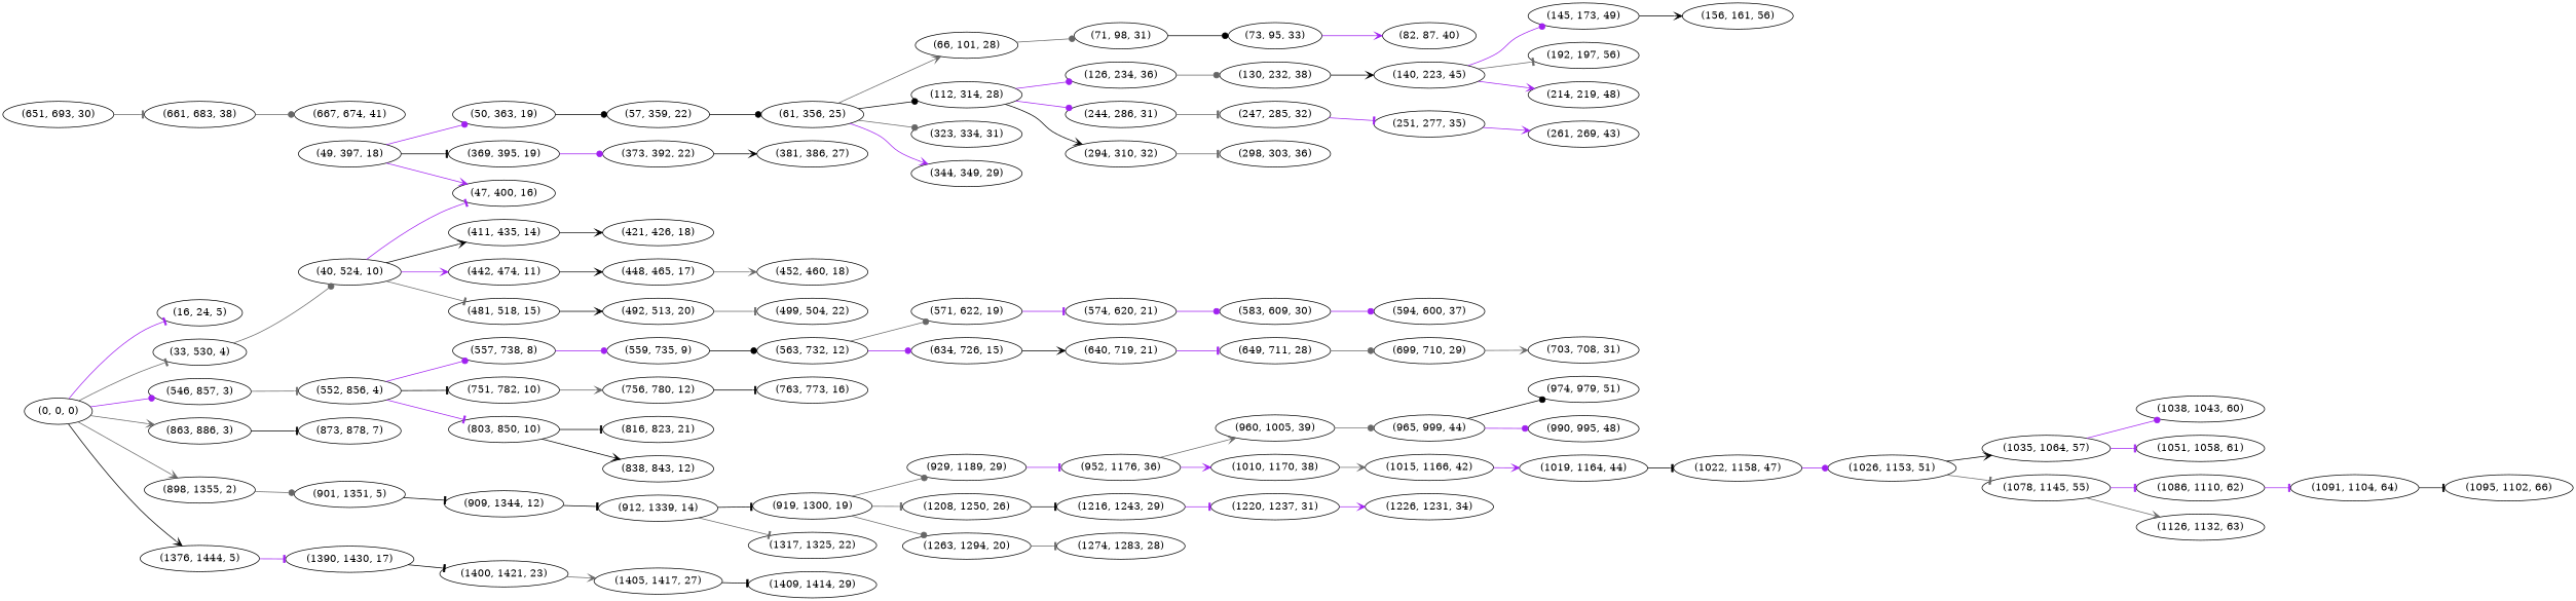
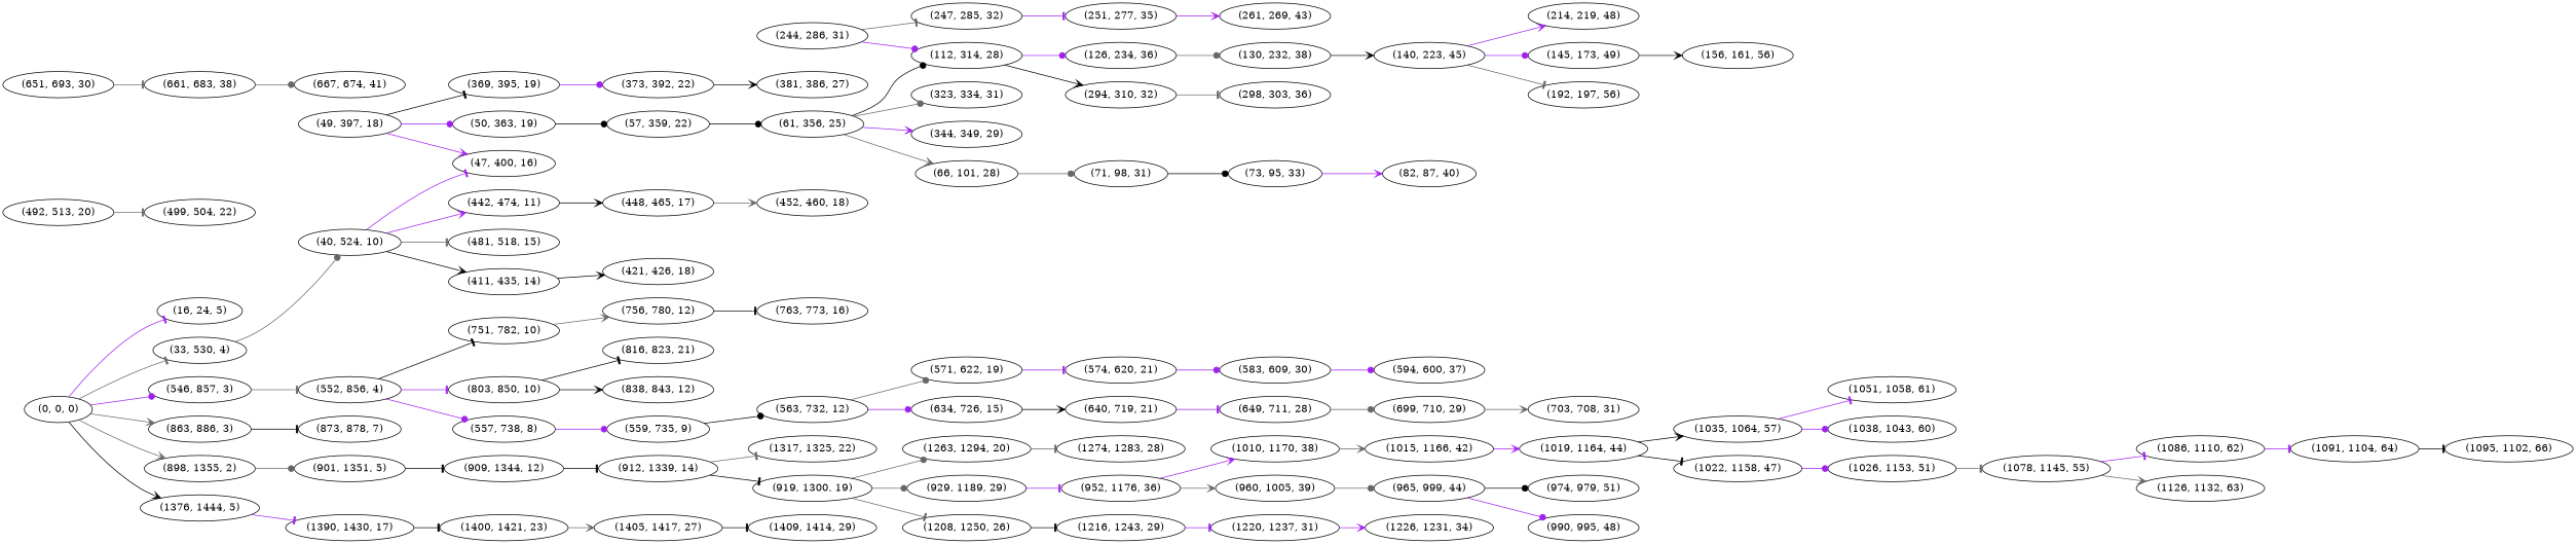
  digraph {
    rankdir=LR
    edge [arrowhead=tee color=purple]
    "(0, 0, 0)"
    "(16, 24, 5)"
    "(33, 530, 4)"
    "(546, 857, 3)"
    "(863, 886, 3)"
    "(898, 1355, 2)"
    "(1376, 1444, 5)"
    "(40, 524, 10)"
    "(552, 856, 4)"
    "(873, 878, 7)"
    "(901, 1351, 5)"
    "(1390, 1430, 17)"
    "(47, 400, 16)"
    "(411, 435, 14)"
    "(442, 474, 11)"
    "(481, 518, 15)"
    "(421, 426, 18)"
    "(448, 465, 17)"
    "(492, 513, 20)"
    "(49, 397, 18)"
    "(50, 363, 19)"
    "(369, 395, 19)"
    "(57, 359, 22)"
    "(373, 392, 22)"
    "(61, 356, 25)"
    "(66, 101, 28)"
    "(112, 314, 28)"
    "(323, 334, 31)"
    "(344, 349, 29)"
    "(71, 98, 31)"
    "(126, 234, 36)"
    "(244, 286, 31)"
    "(294, 310, 32)"
    "(73, 95, 33)"
    "(82, 87, 40)"
    "(130, 232, 38)"
    "(247, 285, 32)"
    "(298, 303, 36)"
    "(140, 223, 45)"
    "(145, 173, 49)"
    "(192, 197, 56)"
    "(214, 219, 48)"
    "(156, 161, 56)"
    "(251, 277, 35)"
    "(261, 269, 43)"
    "(381, 386, 27)"
    "(452, 460, 18)"
    "(499, 504, 22)"
    "(557, 738, 8)"
    "(751, 782, 10)"
    "(803, 850, 10)"
    "(559, 735, 9)"
    "(756, 780, 12)"
    "(816, 823, 21)"
    "(838, 843, 12)"
    "(563, 732, 12)"
    "(571, 622, 19)"
    "(634, 726, 15)"
    "(574, 620, 21)"
    "(640, 719, 21)"
    "(583, 609, 30)"
    "(594, 600, 37)"
    "(649, 711, 28)"
    "(699, 710, 29)"
    "(651, 693, 30)"
    "(661, 683, 38)"
    "(703, 708, 31)"
    "(667, 674, 41)"
    "(763, 773, 16)"
    "(909, 1344, 12)"
    "(912, 1339, 14)"
    "(919, 1300, 19)"
    "(1317, 1325, 22)"
    "(929, 1189, 29)"
    "(1208, 1250, 26)"
    "(1263, 1294, 20)"
    "(952, 1176, 36)"
    "(1216, 1243, 29)"
    "(1274, 1283, 28)"
    "(960, 1005, 39)"
    "(1010, 1170, 38)"
    "(965, 999, 44)"
    "(1015, 1166, 42)"
    "(974, 979, 51)"
    "(990, 995, 48)"
    "(1019, 1164, 44)"
    "(1022, 1158, 47)"
    "(1026, 1153, 51)"
    "(1035, 1064, 57)"
    "(1078, 1145, 55)"
    "(1038, 1043, 60)"
    "(1051, 1058, 61)"
    "(1086, 1110, 62)"
    "(1126, 1132, 63)"
    "(1091, 1104, 64)"
    "(1095, 1102, 66)"
    "(1220, 1237, 31)"
    "(1226, 1231, 34)"
    "(1400, 1421, 23)"
    "(1405, 1417, 27)"
    "(1409, 1414, 29)"
    "(0, 0, 0)" -> "(16, 24, 5)"
    "(0, 0, 0)" -> "(33, 530, 4)" [color=gray40]
    "(0, 0, 0)" -> "(546, 857, 3)" [arrowhead=dot]
    "(0, 0, 0)" -> "(863, 886, 3)" [arrowhead=vee color=gray40]
    "(0, 0, 0)" -> "(898, 1355, 2)" [arrowhead=vee color=gray40]
    "(0, 0, 0)" -> "(1376, 1444, 5)" [arrowhead=vee color=black]
    "(33, 530, 4)" -> "(40, 524, 10)" [arrowhead=dot color=gray40]
    "(546, 857, 3)" -> "(552, 856, 4)" [color=gray40]
    "(863, 886, 3)" -> "(873, 878, 7)" [color=black]
    "(898, 1355, 2)" -> "(901, 1351, 5)" [arrowhead=dot color=gray40]
    "(1376, 1444, 5)" -> "(1390, 1430, 17)"
    "(40, 524, 10)" -> "(47, 400, 16)"
    "(40, 524, 10)" -> "(411, 435, 14)" [arrowhead=vee color=black]
    "(40, 524, 10)" -> "(442, 474, 11)" [arrowhead=vee]
    "(40, 524, 10)" -> "(481, 518, 15)" [color=gray40]
    "(552, 856, 4)" -> "(557, 738, 8)" [arrowhead=dot]
    "(552, 856, 4)" -> "(751, 782, 10)" [color=black]
    "(552, 856, 4)" -> "(803, 850, 10)"
    "(901, 1351, 5)" -> "(909, 1344, 12)" [color=black]
    "(1390, 1430, 17)" -> "(1400, 1421, 23)" [color=black]
    "(411, 435, 14)" -> "(421, 426, 18)" [arrowhead=vee color=black]
    "(442, 474, 11)" -> "(448, 465, 17)" [arrowhead=vee color=black]
-   "(481, 518, 15)" -> "(492, 513, 20)" [arrowhead=vee color=black]
    "(448, 465, 17)" -> "(452, 460, 18)" [arrowhead=vee color=gray40]
    "(492, 513, 20)" -> "(499, 504, 22)" [color=gray40]
    "(49, 397, 18)" -> "(47, 400, 16)" [arrowhead=vee]
    "(49, 397, 18)" -> "(50, 363, 19)" [arrowhead=dot]
    "(49, 397, 18)" -> "(369, 395, 19)" [color=black]
    "(50, 363, 19)" -> "(57, 359, 22)" [arrowhead=dot color=black]
    "(369, 395, 19)" -> "(373, 392, 22)" [arrowhead=dot]
    "(57, 359, 22)" -> "(61, 356, 25)" [arrowhead=dot color=black]
    "(373, 392, 22)" -> "(381, 386, 27)" [arrowhead=vee color=black]
    "(61, 356, 25)" -> "(66, 101, 28)" [arrowhead=vee color=gray40]
    "(61, 356, 25)" -> "(112, 314, 28)" [arrowhead=dot color=black]
    "(61, 356, 25)" -> "(323, 334, 31)" [arrowhead=dot color=gray40]
    "(61, 356, 25)" -> "(344, 349, 29)" [arrowhead=vee]
    "(66, 101, 28)" -> "(71, 98, 31)" [arrowhead=dot color=gray40]
    "(112, 314, 28)" -> "(126, 234, 36)" [arrowhead=dot]
-   "(112, 314, 28)" -> "(244, 286, 31)" [arrowhead=dot]
+   "(244, 286, 31)" -> "(112, 314, 28)" [arrowhead=dot]
    "(112, 314, 28)" -> "(294, 310, 32)" [arrowhead=vee color=black]
    "(71, 98, 31)" -> "(73, 95, 33)" [arrowhead=dot color=black]
    "(126, 234, 36)" -> "(130, 232, 38)" [arrowhead=dot color=gray40]
    "(244, 286, 31)" -> "(247, 285, 32)" [color=gray40]
    "(294, 310, 32)" -> "(298, 303, 36)" [color=gray40]
    "(73, 95, 33)" -> "(82, 87, 40)" [arrowhead=vee]
    "(130, 232, 38)" -> "(140, 223, 45)" [arrowhead=vee color=black]
    "(247, 285, 32)" -> "(251, 277, 35)"
    "(140, 223, 45)" -> "(145, 173, 49)" [arrowhead=dot]
    "(140, 223, 45)" -> "(192, 197, 56)" [color=gray40]
    "(140, 223, 45)" -> "(214, 219, 48)" [arrowhead=vee]
    "(145, 173, 49)" -> "(156, 161, 56)" [arrowhead=vee color=black]
    "(251, 277, 35)" -> "(261, 269, 43)" [arrowhead=vee]
    "(557, 738, 8)" -> "(559, 735, 9)" [arrowhead=dot]
    "(751, 782, 10)" -> "(756, 780, 12)" [arrowhead=vee color=gray40]
    "(803, 850, 10)" -> "(816, 823, 21)" [color=black]
    "(803, 850, 10)" -> "(838, 843, 12)" [arrowhead=vee color=black]
    "(559, 735, 9)" -> "(563, 732, 12)" [arrowhead=dot color=black]
    "(756, 780, 12)" -> "(763, 773, 16)" [color=black]
    "(563, 732, 12)" -> "(571, 622, 19)" [arrowhead=dot color=gray40]
    "(563, 732, 12)" -> "(634, 726, 15)" [arrowhead=dot]
    "(571, 622, 19)" -> "(574, 620, 21)"
    "(634, 726, 15)" -> "(640, 719, 21)" [arrowhead=vee color=black]
    "(574, 620, 21)" -> "(583, 609, 30)" [arrowhead=dot]
    "(640, 719, 21)" -> "(649, 711, 28)"
    "(583, 609, 30)" -> "(594, 600, 37)" [arrowhead=dot]
    "(649, 711, 28)" -> "(699, 710, 29)" [arrowhead=dot color=gray40]
    "(699, 710, 29)" -> "(703, 708, 31)" [arrowhead=vee color=gray40]
    "(651, 693, 30)" -> "(661, 683, 38)" [color=gray40]
    "(661, 683, 38)" -> "(667, 674, 41)" [arrowhead=dot color=gray40]
    "(909, 1344, 12)" -> "(912, 1339, 14)" [color=black]
    "(912, 1339, 14)" -> "(919, 1300, 19)" [color=black]
    "(912, 1339, 14)" -> "(1317, 1325, 22)" [color=gray40]
    "(919, 1300, 19)" -> "(929, 1189, 29)" [arrowhead=dot color=gray40]
    "(919, 1300, 19)" -> "(1208, 1250, 26)" [color=gray40]
    "(919, 1300, 19)" -> "(1263, 1294, 20)" [arrowhead=dot color=gray40]
    "(929, 1189, 29)" -> "(952, 1176, 36)"
    "(1208, 1250, 26)" -> "(1216, 1243, 29)" [color=black]
    "(1263, 1294, 20)" -> "(1274, 1283, 28)" [color=gray40]
    "(952, 1176, 36)" -> "(960, 1005, 39)" [arrowhead=vee color=gray40]
    "(952, 1176, 36)" -> "(1010, 1170, 38)" [arrowhead=vee]
    "(1216, 1243, 29)" -> "(1220, 1237, 31)"
    "(960, 1005, 39)" -> "(965, 999, 44)" [arrowhead=dot color=gray40]
    "(1010, 1170, 38)" -> "(1015, 1166, 42)" [arrowhead=vee color=gray40]
    "(965, 999, 44)" -> "(974, 979, 51)" [arrowhead=dot color=black]
    "(965, 999, 44)" -> "(990, 995, 48)" [arrowhead=dot]
    "(1015, 1166, 42)" -> "(1019, 1164, 44)" [arrowhead=vee]
    "(1019, 1164, 44)" -> "(1022, 1158, 47)" [color=black]
    "(1022, 1158, 47)" -> "(1026, 1153, 51)" [arrowhead=dot]
-   "(1026, 1153, 51)" -> "(1035, 1064, 57)" [arrowhead=vee color=black]
+   "(1019, 1164, 44)" -> "(1035, 1064, 57)" [arrowhead=vee color=black]
    "(1026, 1153, 51)" -> "(1078, 1145, 55)" [color=gray40]
    "(1035, 1064, 57)" -> "(1038, 1043, 60)" [arrowhead=dot]
    "(1035, 1064, 57)" -> "(1051, 1058, 61)"
    "(1078, 1145, 55)" -> "(1086, 1110, 62)"
    "(1078, 1145, 55)" -> "(1126, 1132, 63)" [arrowhead=vee color=gray40]
    "(1086, 1110, 62)" -> "(1091, 1104, 64)"
    "(1091, 1104, 64)" -> "(1095, 1102, 66)" [color=black]
    "(1220, 1237, 31)" -> "(1226, 1231, 34)" [arrowhead=vee]
    "(1400, 1421, 23)" -> "(1405, 1417, 27)" [arrowhead=vee color=gray40]
    "(1405, 1417, 27)" -> "(1409, 1414, 29)" [color=black]
  }
